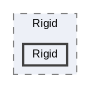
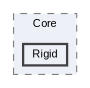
  digraph {
    compound=true
    fontname="Liberation Sans"
    n1 [color=grey25 fillcolor="#edf0f7" fontname="Liberation Sans" fontsize=10 height=0.2 label=Rigid shape=box style="filled,bold" width=0.4]
    subgraph cluster_1 {
      bgcolor="#edf0f7"
      fontsize=10
-     label=Rigid
+     label=Core
      pencolor=grey50
      style="filled,dashed"
      n1
    }
  }
